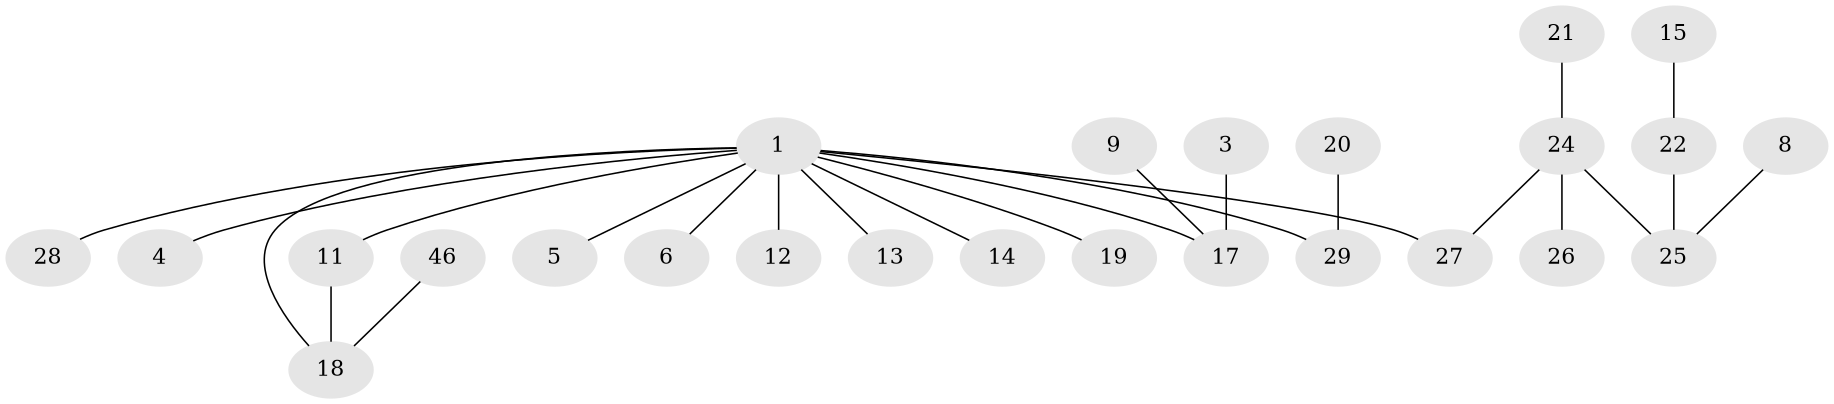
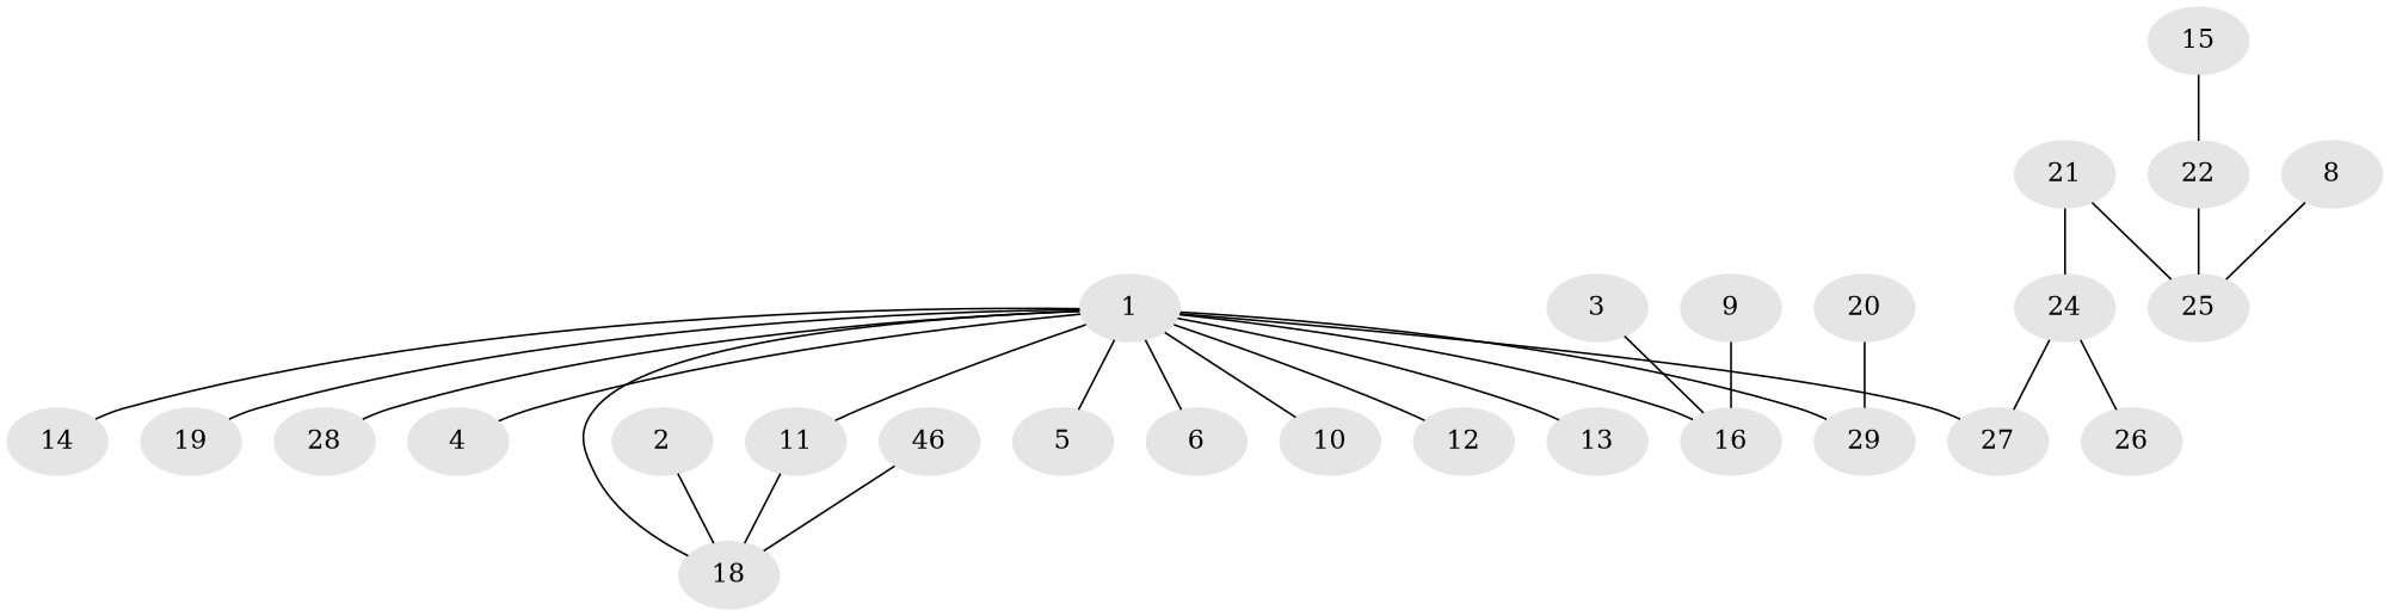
  graph {
    node [color=gray90 style=filled]
    edge [weight=1.0]
    1
    4
    5
    6
+   10
    11
    12
    13
    14
-   17
+   17 [label=16]
    18
    19
    n13 [label=29]
    27
    28
+   2
    3
    8
    25
    9
    15
    22
    n23 [label=46]
    20
    21
    24
    26
    1 -- 4
    1 -- 5
    1 -- 6
+   1 -- 10
    1 -- 11
    1 -- 12
    1 -- 13
    1 -- 14
    1 -- 17
    1 -- 18
    1 -- 19
    1 -- n13
    1 -- 27
    1 -- 28
    11 -- 18
+   2 -- 18
    3 -- 17
    8 -- 25
    9 -- 17
    15 -- 22
    22 -- 25
    n23 -- 18
    20 -- n13
    21 -- 24
    24 -- 27
-   24 -- 25
+   21 -- 25
    24 -- 26
  }
